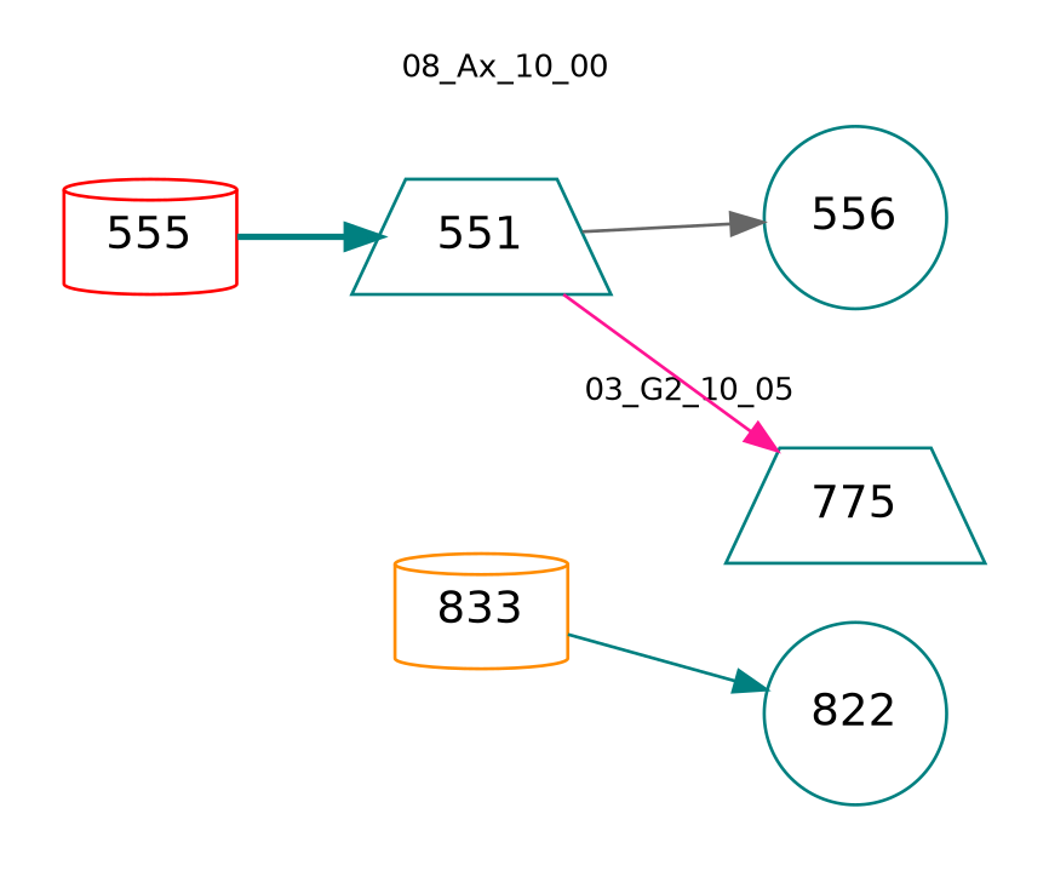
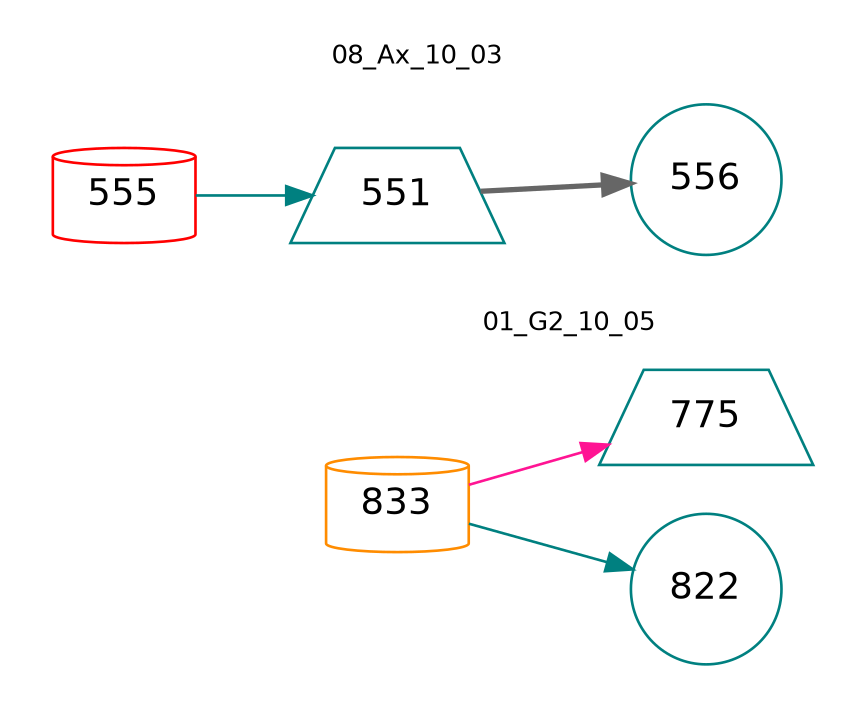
  digraph {
    fontname="DejaVu Sans"
    rankdir=LR
    node [color=teal fontname="DejaVu Sans" shape=cylinder]
    edge [color=teal fontname="DejaVu Sans" style=bold]
    n1 [color=red label=555]
    n2 [label=551 shape=trapezium]
    n3 [label=556 shape=circle]
    n4 [color=darkorange label=833]
    n5 [label=775 shape=trapezium]
    n6 [label=822 shape=circle]
    subgraph cluster_1 {
      color=white
      fontsize=10
-     label="08_Ax_10_00"
+     label="08_Ax_10_03"
      n1
      n2
      n3
    }
    subgraph cluster_2 {
      color=white
      fontsize=10
-     label="03_G2_10_05"
+     label="01_G2_10_05"
      n4
      n5
      n6
    }
-   n1 -> n2
-   n2 -> n3 [color=gray40 style=solid]
-   n2 -> n5 [color=deeppink style=solid]
+   n1 -> n2 [style=solid]
+   n2 -> n3 [color=gray40]
+   n4 -> n5 [color=deeppink style=solid]
    n4 -> n6 [style=solid]
  }
